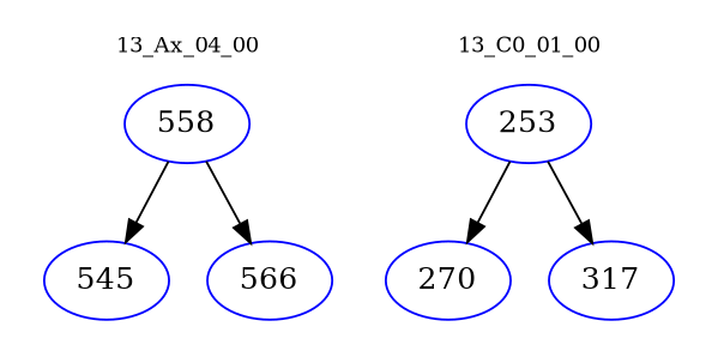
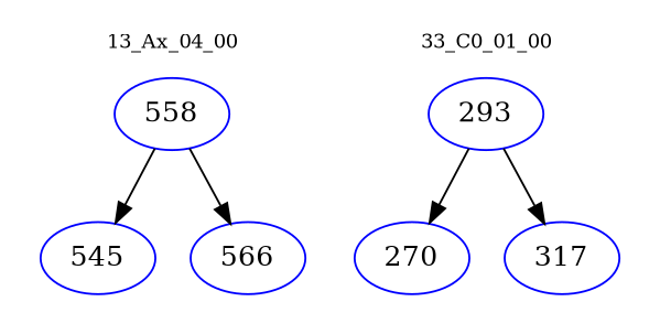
  digraph {
    node [color=blue]
    edge [color=black]
    n1 [label=558]
    n2 [label=545]
    n3 [label=566]
-   n4 [label=253]
+   n4 [label=293]
    n5 [label=270]
    n6 [label=317]
    subgraph cluster_1 {
      color=white
      fontsize=10
      label="13_Ax_04_00"
      n1
      n2
      n3
    }
    subgraph cluster_2 {
      color=white
      fontsize=10
-     label="13_C0_01_00"
+     label="33_C0_01_00"
      n4
      n5
      n6
    }
    n1 -> n2
    n1 -> n3
    n4 -> n5
    n4 -> n6
  }
